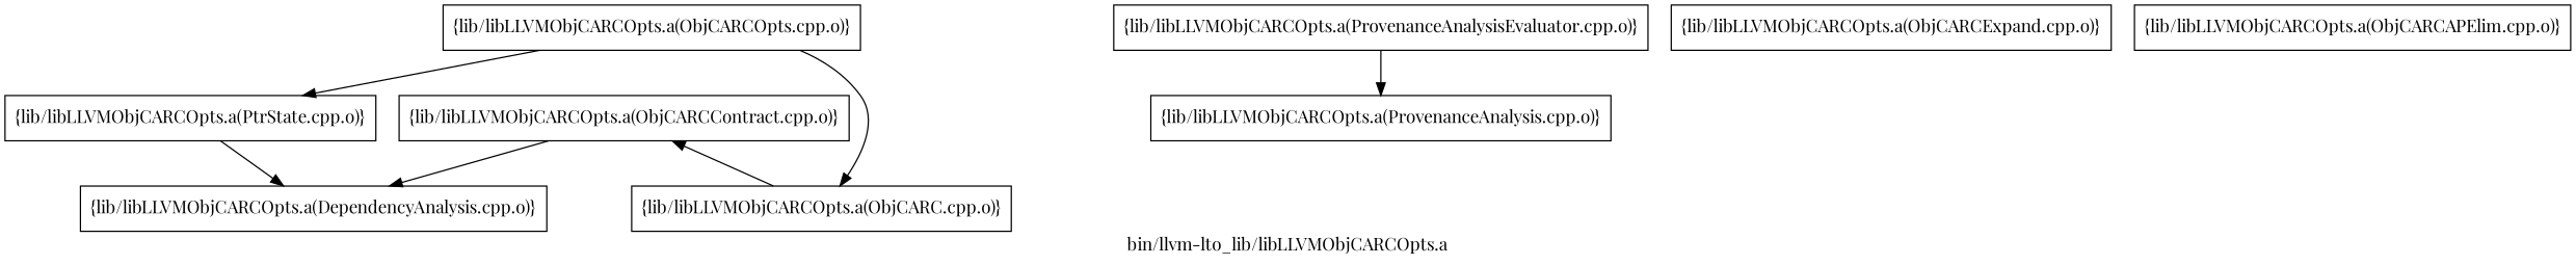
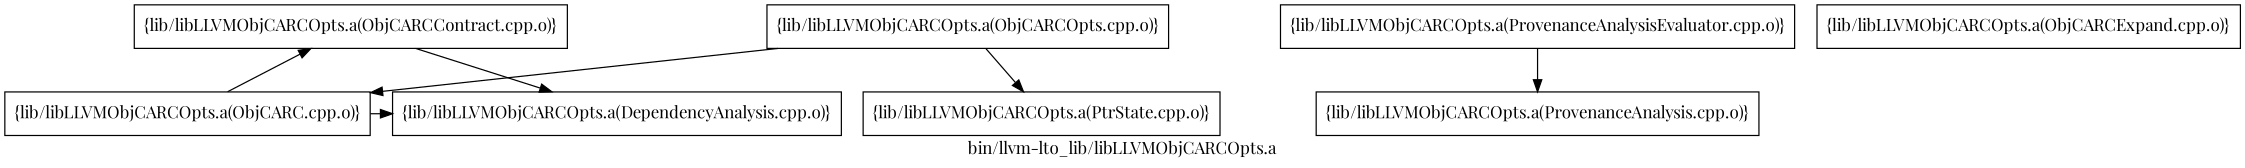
  digraph {
    fontname="Playfair Display"
    label="bin/llvm-lto_lib/libLLVMObjCARCOpts.a"
    rankdir=TB
    node [fontname="Playfair Display" group=0 shape=box]
    edge [fontname="Playfair Display"]
    n1 [label="{lib/libLLVMObjCARCOpts.a(ObjCARCContract.cpp.o)}"]
    n2 [label="{lib/libLLVMObjCARCOpts.a(ObjCARC.cpp.o)}"]
    n3 [label="{lib/libLLVMObjCARCOpts.a(DependencyAnalysis.cpp.o)}"]
    n4 [label="{lib/libLLVMObjCARCOpts.a(ProvenanceAnalysis.cpp.o)}"]
    n5 [label="{lib/libLLVMObjCARCOpts.a(ObjCARCOpts.cpp.o)}"]
    n6 [label="{lib/libLLVMObjCARCOpts.a(PtrState.cpp.o)}"]
    n7 [label="{lib/libLLVMObjCARCOpts.a(ObjCARCExpand.cpp.o)}"]
-   n8 [label="{lib/libLLVMObjCARCOpts.a(ObjCARCAPElim.cpp.o)}"]
    n9 [label="{lib/libLLVMObjCARCOpts.a(ProvenanceAnalysisEvaluator.cpp.o)}"]
    subgraph sub_1 {
      rank=same
      n1
    }
    subgraph sub_2 {
      rank=same
      n2
      n3
    }
    n1 -> n3
    n2 -> n1
    n5 -> n2
    n5 -> n6
-   n6 -> n3
+   n2 -> n3
    n9 -> n4
  }
